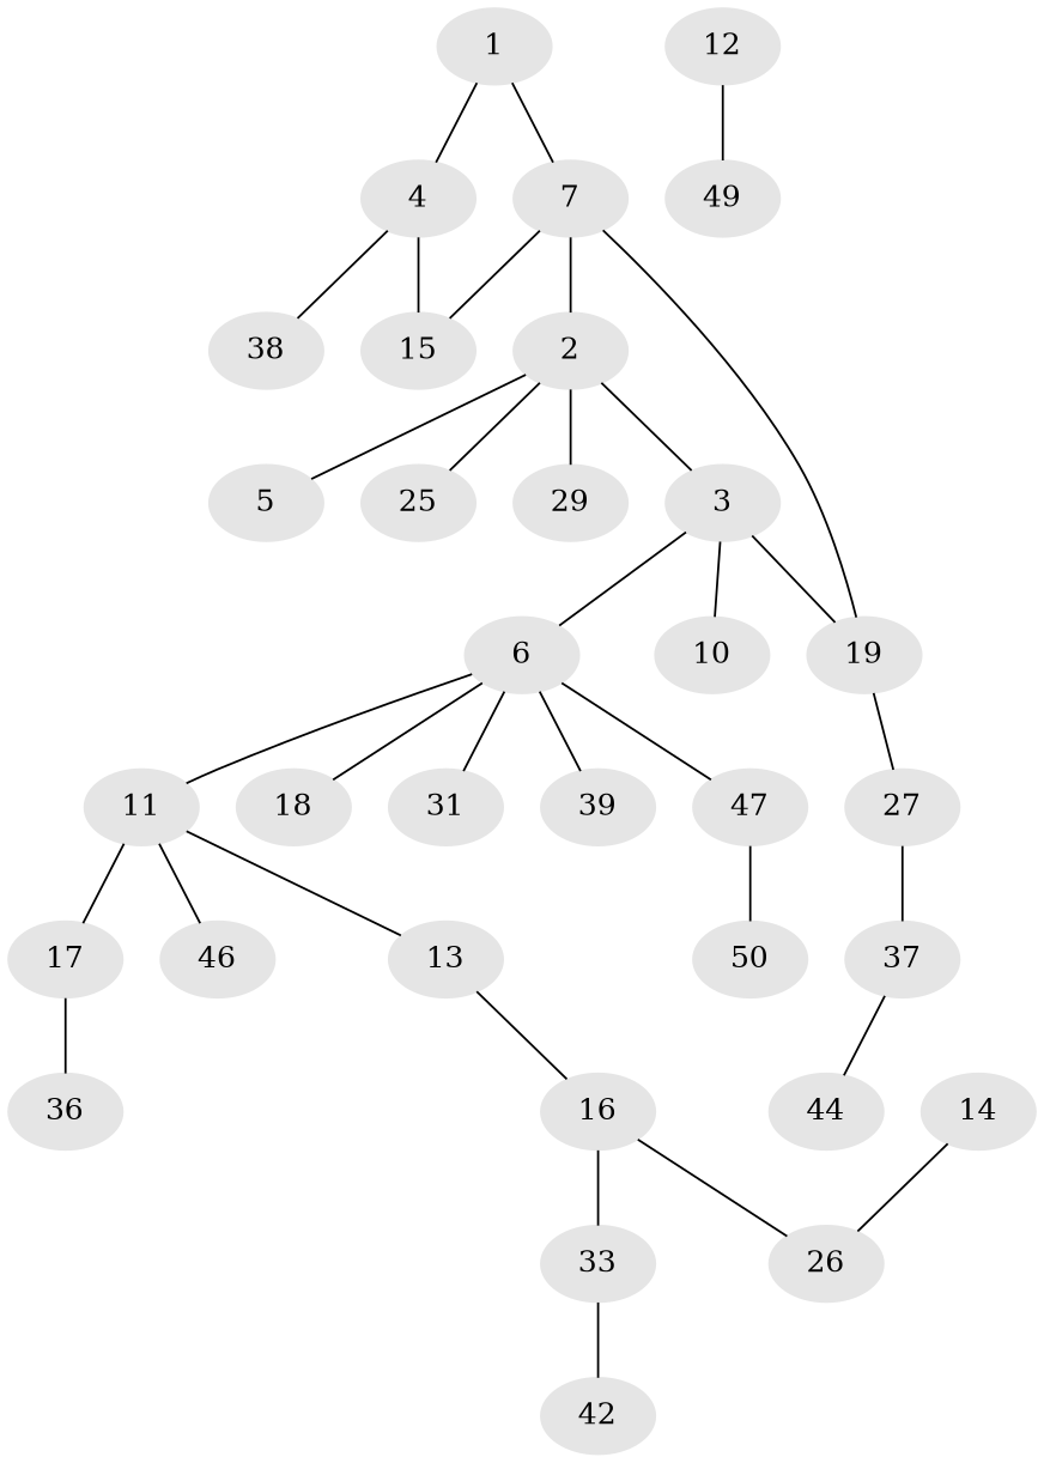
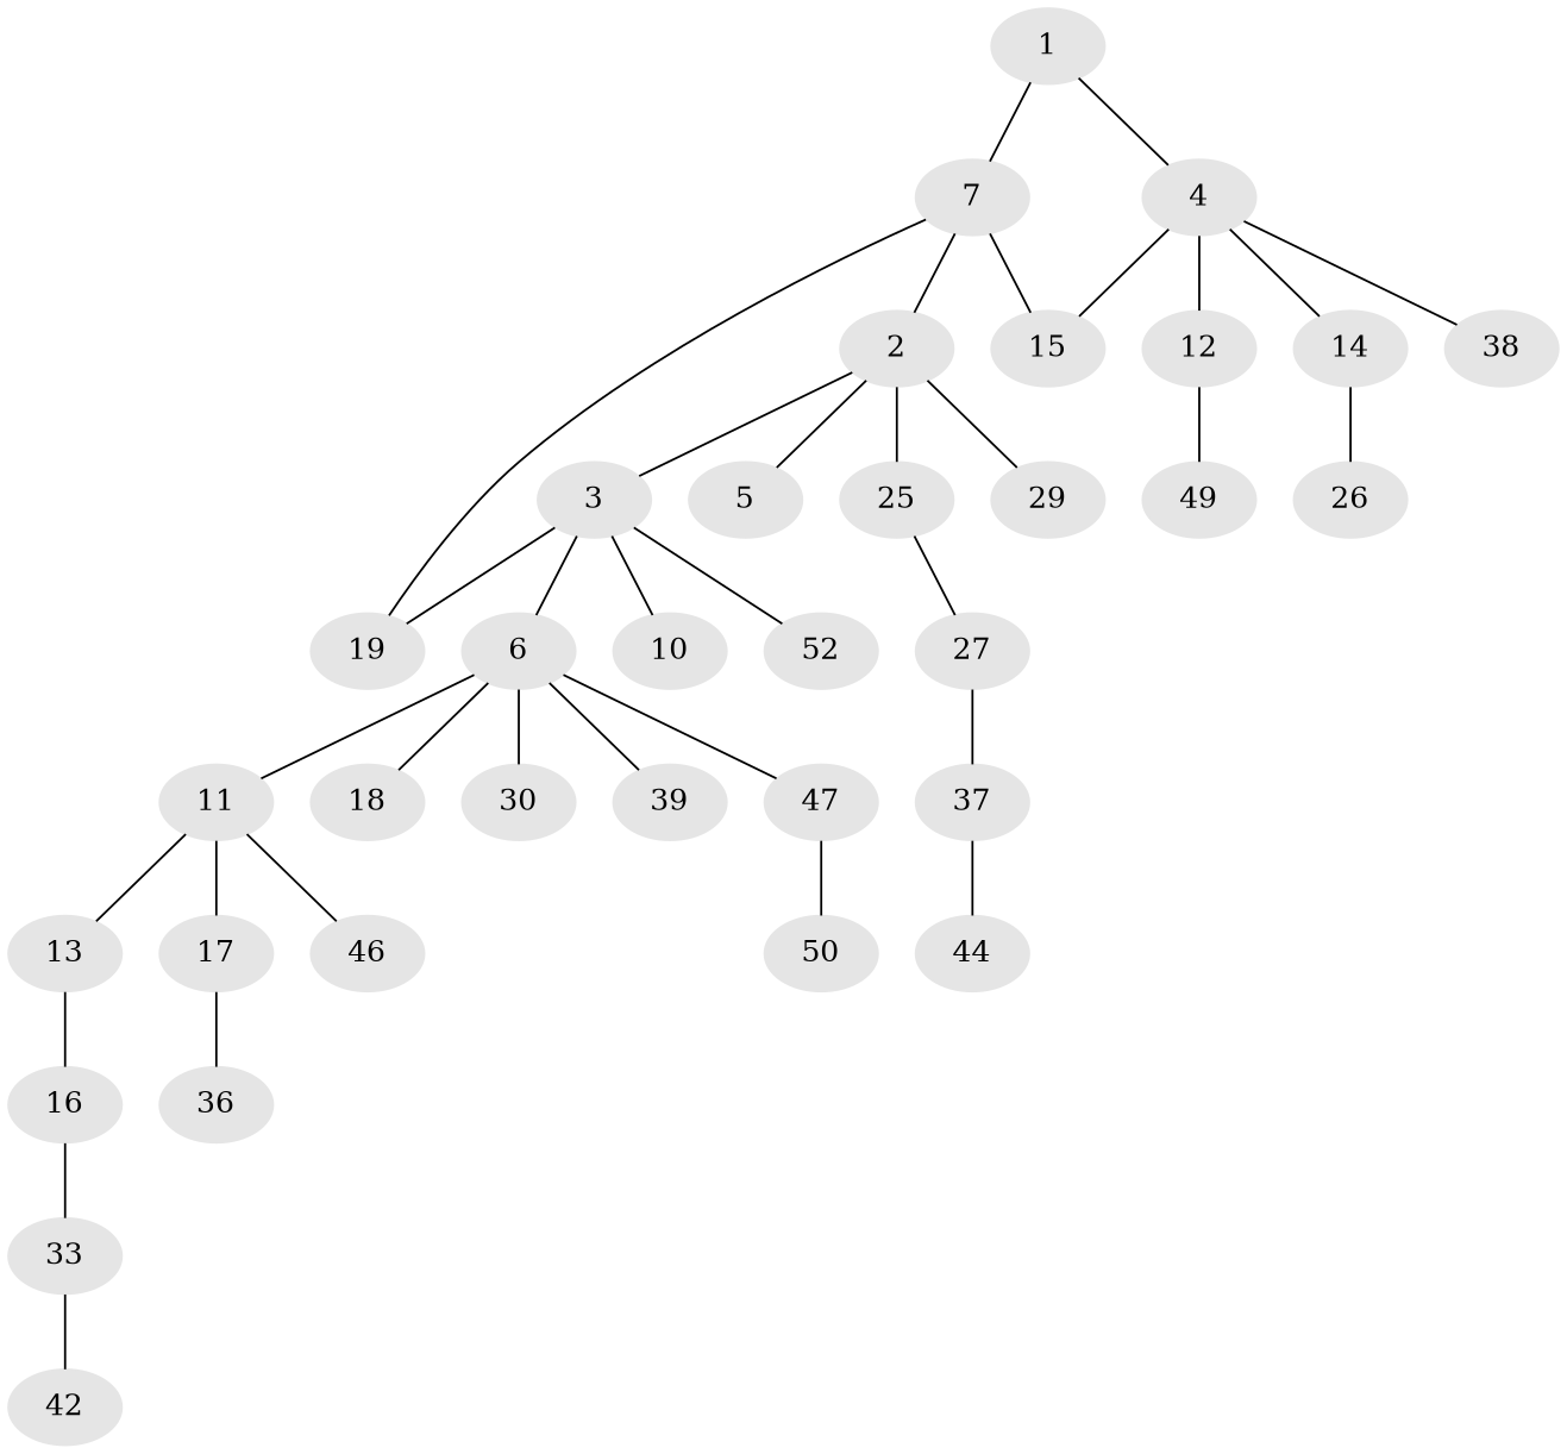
  graph {
    node [color=gray90 style=filled]
    2 [super="+20"]
    3 [super="+40"]
    5
    25
    29
    4 [super="+51"]
    1
    7 [super="+24"]
    12 [super="+23"]
    14 [super="+45"]
    15 [super="+21"]
    38
    19 [super="+32"]
    6 [super="+9"]
    10 [super="+35"]
+   52
    11 [super="+22"]
    18
-   31
+   31 [label=30]
    39 [super="+48"]
    47
    27
    49
    26 [super="+28"]
    13 [super="+30"]
    17
    46
    50
    16
    36
    33 [super="+34"]
    42
    37 [super="+41"]
    44
    2 -- 3
    2 -- 5
    2 -- 25
    2 -- 29
    3 -- 19
    3 -- 6
    3 -- 10
+   3 -- 52
+   4 -- 12
+   4 -- 14
    4 -- 15
    4 -- 38
    1 -- 4
    1 -- 7
    7 -- 2
    7 -- 15
    7 -- 19
    12 -- 49
    14 -- 26
-   19 -- 27
+   25 -- 27
    6 -- 11
    6 -- 18
    6 -- 31
    6 -- 39
    6 -- 47
    11 -- 13
    11 -- 17
    11 -- 46
    47 -- 50
    27 -- 37
    13 -- 16
    17 -- 36
-   16 -- 26
    16 -- 33
    33 -- 42
    37 -- 44
  }
